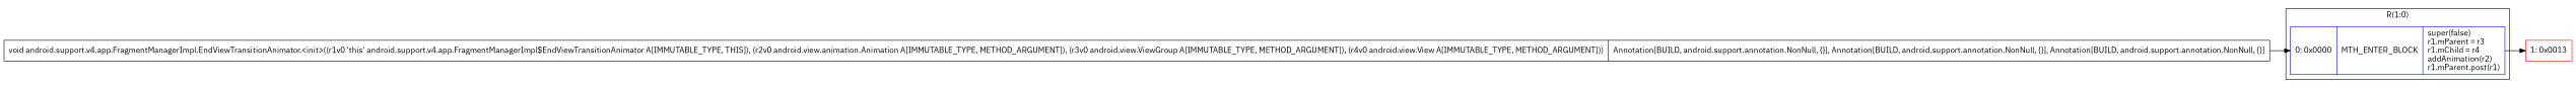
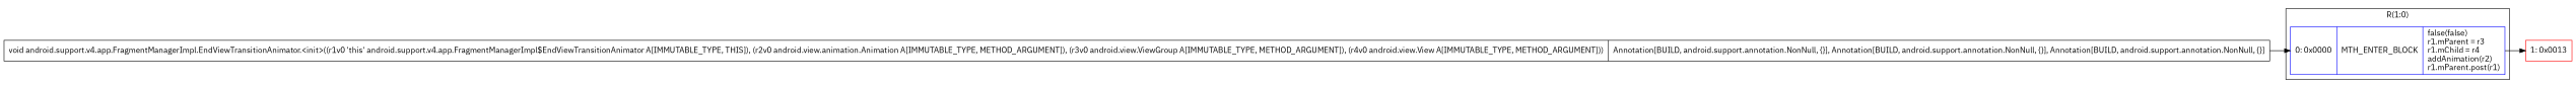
  digraph {
    rankdir=LR
    fontname="IBM Plex Sans"
    node [shape=record fontname="IBM Plex Sans"]
    edge [fontname="IBM Plex Sans"]
-   n1 [color=blue label="{0\:\ 0x0000|MTH_ENTER_BLOCK\l|super(false)\lr1.mParent = r3\lr1.mChild = r4\laddAnimation(r2)\lr1.mParent.post(r1)\l}"]
+   n1 [color=blue label="{0\:\ 0x0000|MTH_ENTER_BLOCK\l|false(false)\lr1.mParent = r3\lr1.mChild = r4\laddAnimation(r2)\lr1.mParent.post(r1)\l}"]
    n2 [color=red label="{1\:\ 0x0013}"]
    n3 [label="{void android.support.v4.app.FragmentManagerImpl.EndViewTransitionAnimator.\<init\>((r1v0 'this' android.support.v4.app.FragmentManagerImpl$EndViewTransitionAnimator A[IMMUTABLE_TYPE, THIS]), (r2v0 android.view.animation.Animation A[IMMUTABLE_TYPE, METHOD_ARGUMENT]), (r3v0 android.view.ViewGroup A[IMMUTABLE_TYPE, METHOD_ARGUMENT]), (r4v0 android.view.View A[IMMUTABLE_TYPE, METHOD_ARGUMENT]))  | Annotation[BUILD, android.support.annotation.NonNull, \{\}], Annotation[BUILD, android.support.annotation.NonNull, \{\}], Annotation[BUILD, android.support.annotation.NonNull, \{\}]\l}"]
    subgraph cluster_1 {
      label="R(1:0)"
      n1
    }
    n1 -> n2
    n3 -> n1
  }
